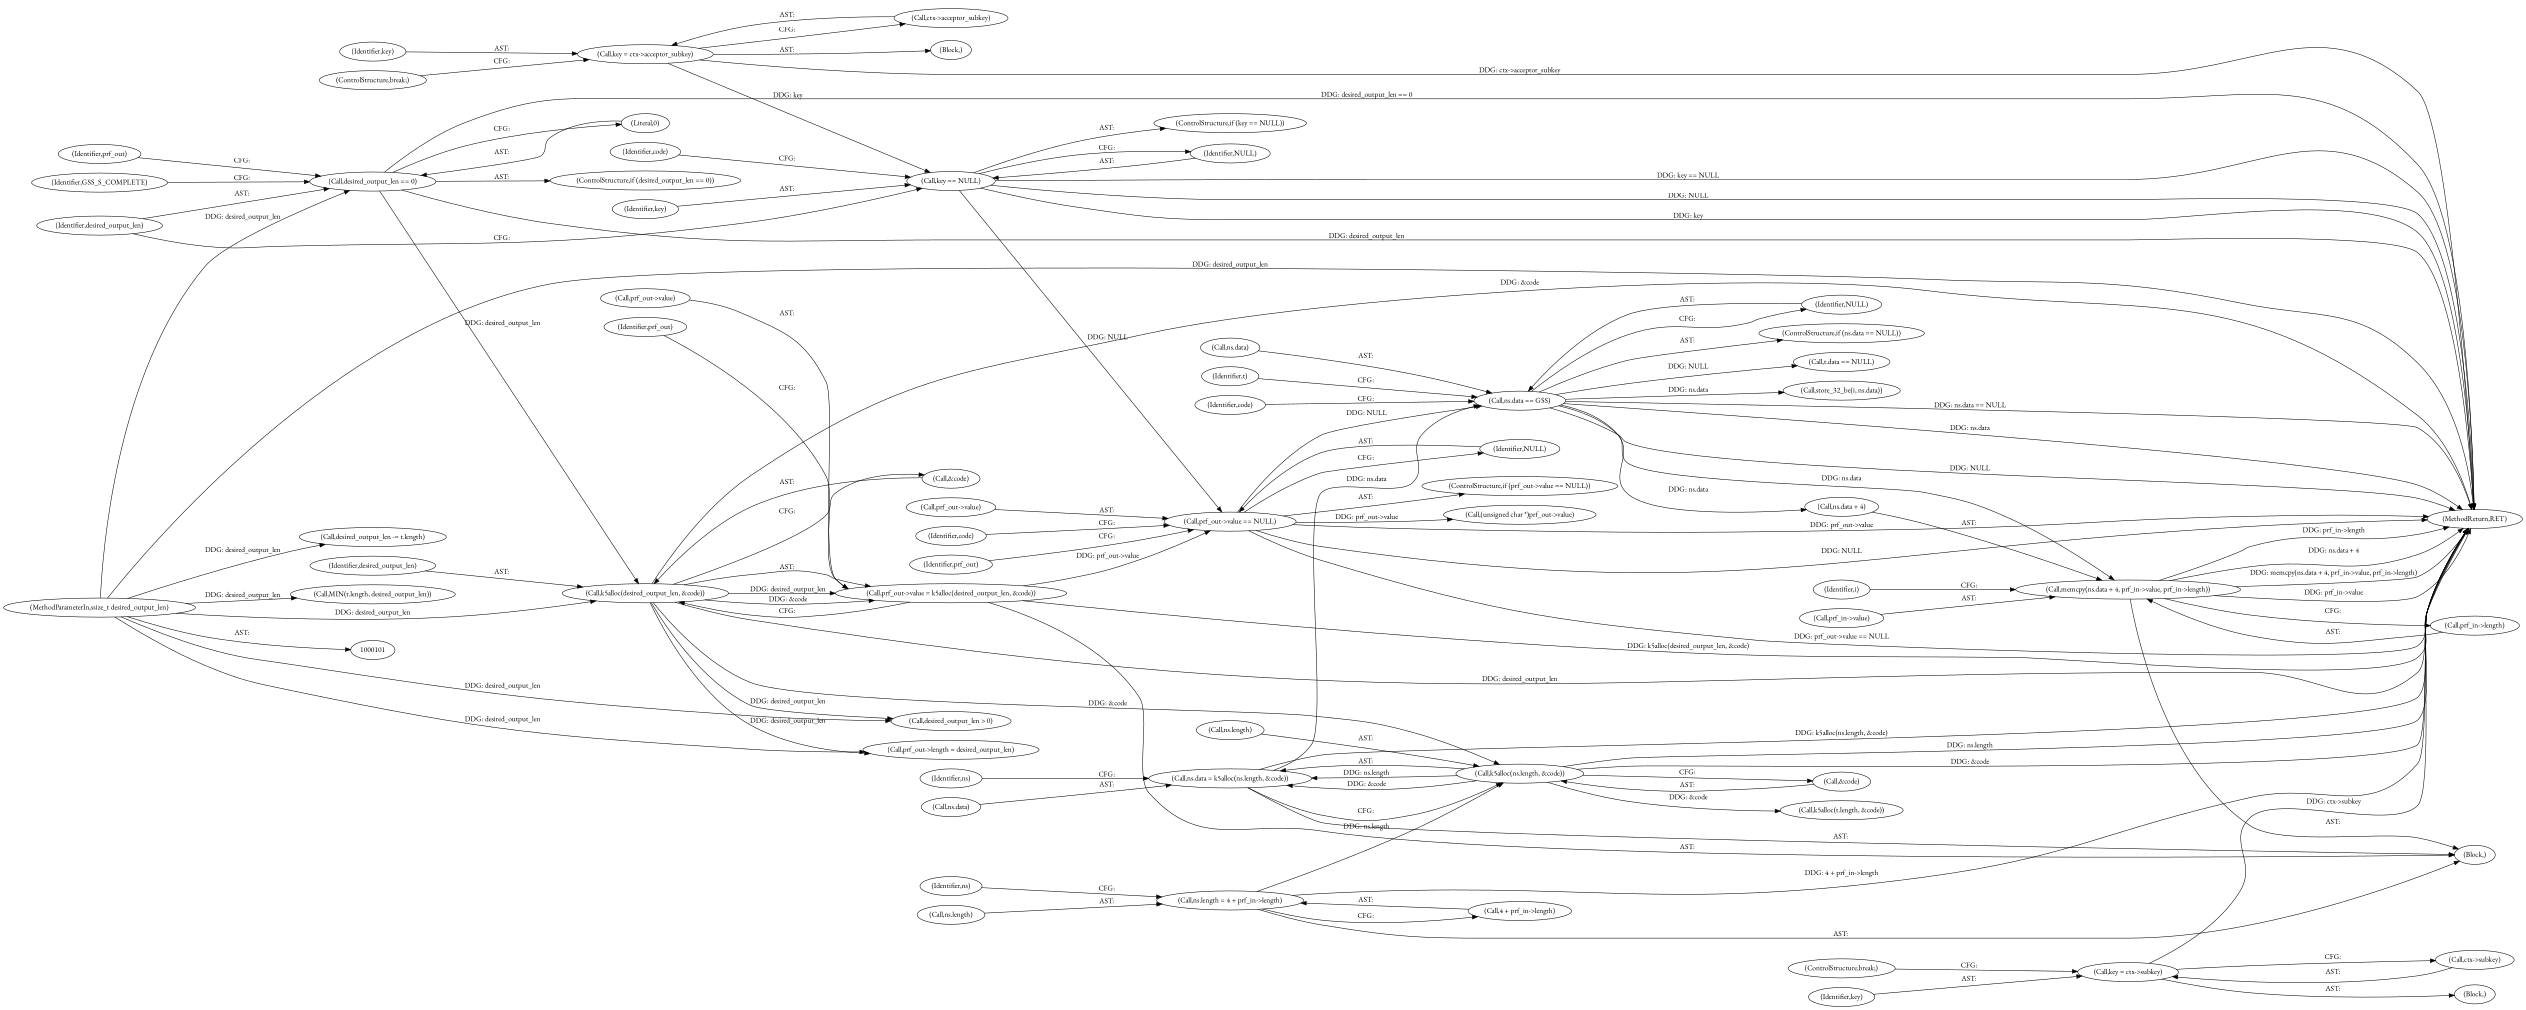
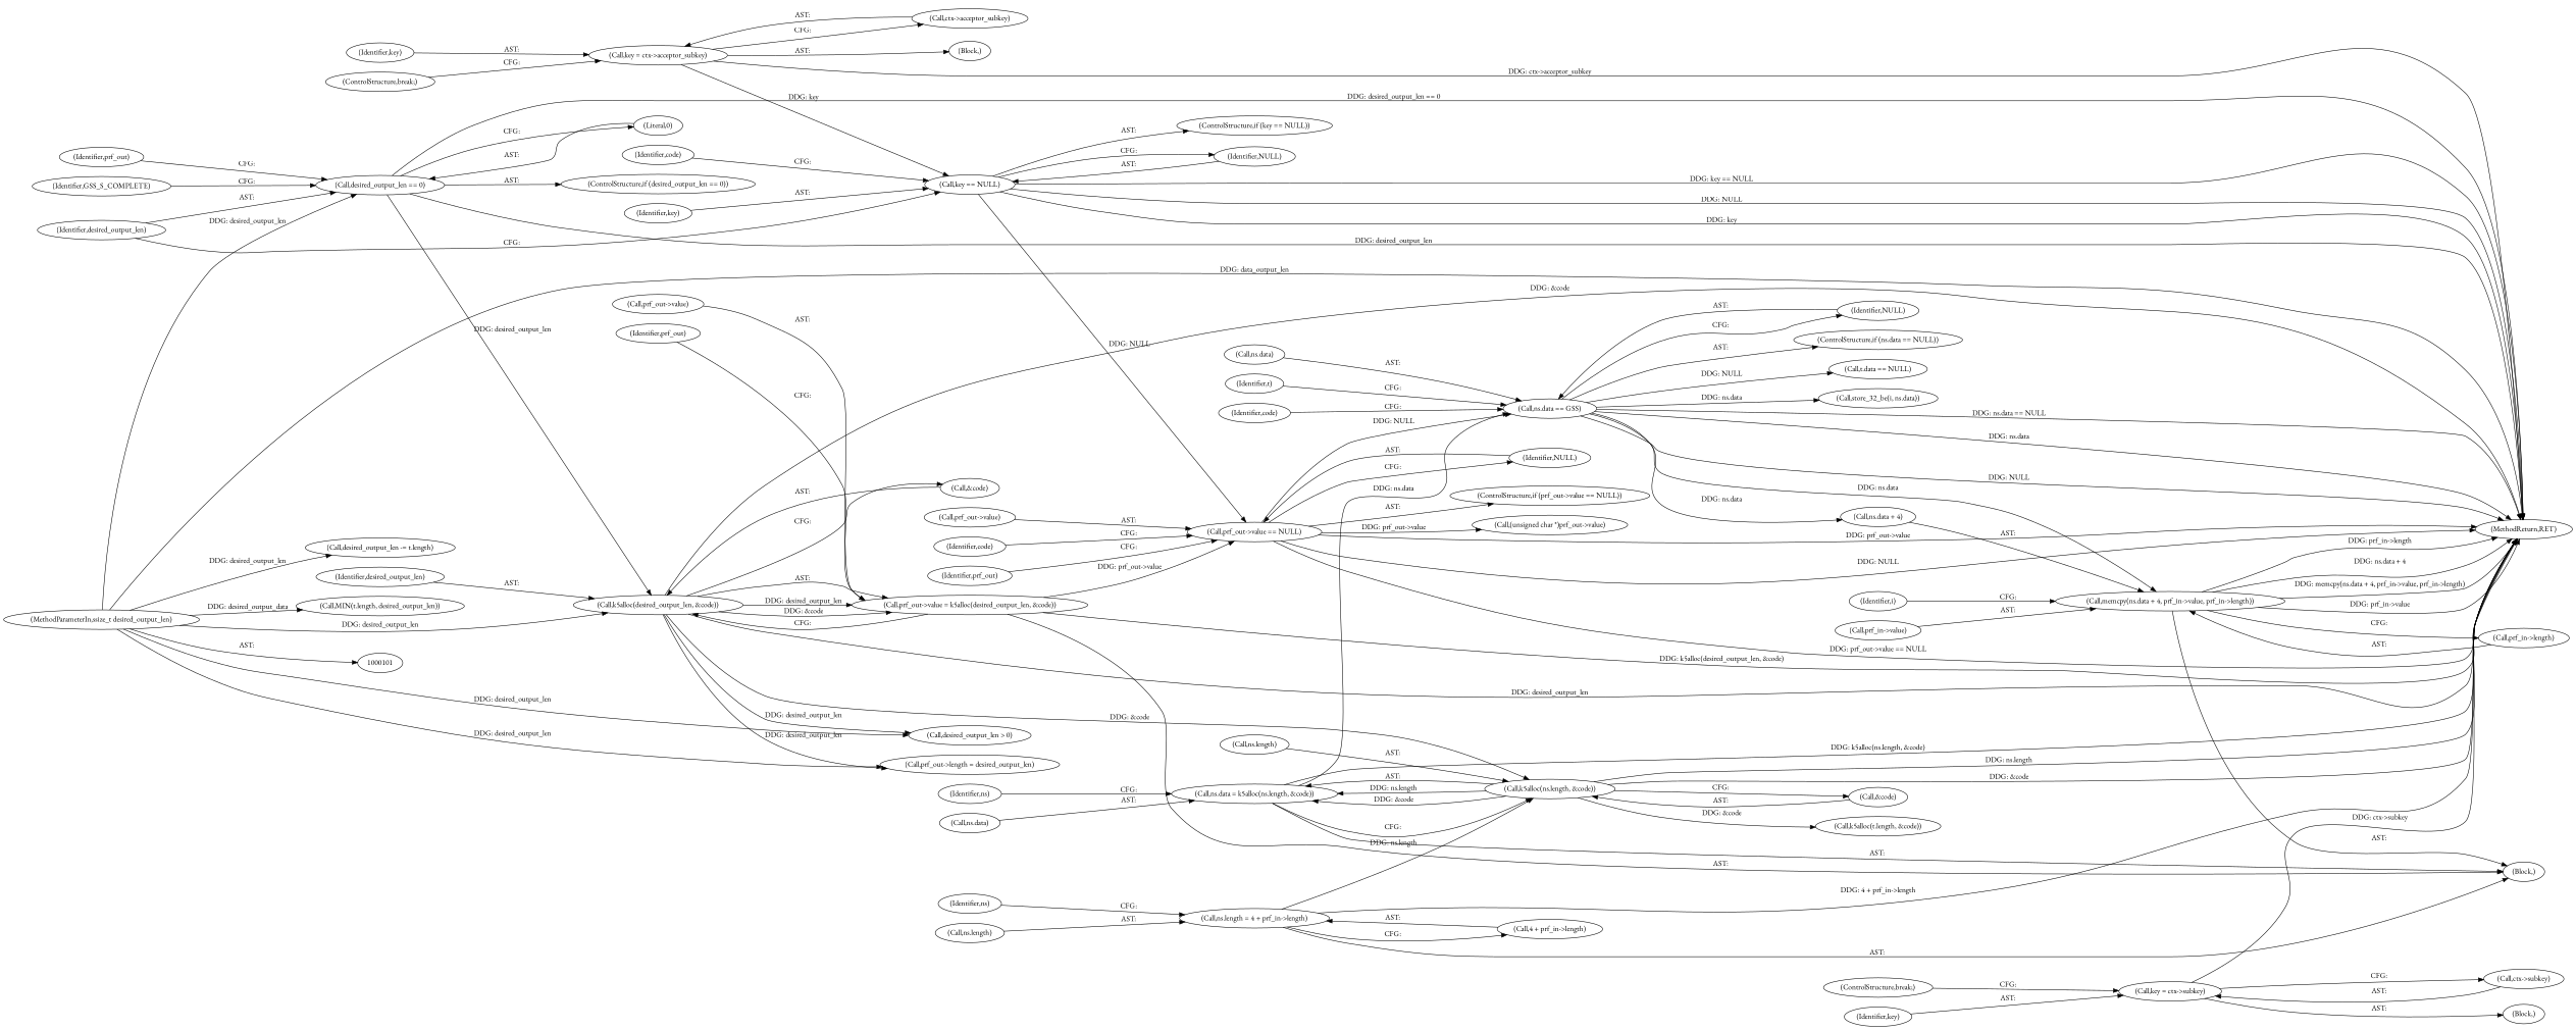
  digraph {
    fontname="EB Garamond"
    rankdir=LR
    node [fontname="EB Garamond"]
    edge [fontname="EB Garamond"]
    n1 [label="(Call,memcpy(ns.data + 4, prf_in->value, prf_in->length))"]
    n2 [label="(MethodReturn,RET)"]
    n3 [label="(Call,prf_in->length)"]
    n4 [label="(Block,)"]
    n5 [label="(Call,ns.data == GSS)"]
    n6 [label="(ControlStructure,if (ns.data == NULL))"]
    n7 [label="(Call,ns.data + 4)"]
    n8 [label="(Call,t.data == NULL)"]
    n9 [label="(Call,store_32_be(i, ns.data))"]
    n10 [label="(Identifier,NULL)"]
    n11 [label="(Call,ns.data = k5alloc(ns.length, &code))"]
    n12 [label="(Call,k5alloc(ns.length, &code))"]
    n13 [label="(Call,&code)"]
    n14 [label="(Call,k5alloc(t.length, &code))"]
    n15 [label="(Call,ns.length = 4 + prf_in->length)"]
    n16 [label="(Call,4 + prf_in->length)"]
    n17 [label="(Call,k5alloc(desired_output_len, &code))"]
    n18 [label="(Call,prf_out->value = k5alloc(desired_output_len, &code))"]
    n19 [label="(Call,prf_out->length = desired_output_len)"]
    n20 [label="(Call,&code)"]
    n21 [label="(Call,desired_output_len > 0)"]
    n22 [label="(Call,prf_out->value == NULL)"]
    n23 [label="(Call,desired_output_len == 0)"]
    n24 [label="(Literal,0)"]
    n25 [label="(ControlStructure,if (desired_output_len == 0))"]
    n26 [label="(MethodParameterIn,ssize_t desired_output_len)"]
    n27 [label="(Call,desired_output_len -= t.length)"]
    n28 [label="(Call,MIN(t.length, desired_output_len))"]
    1000101
    n30 [label="(Call,(unsigned char *)prf_out->value)"]
    n31 [label="(ControlStructure,if (prf_out->value == NULL))"]
    n32 [label="(Identifier,NULL)"]
    n33 [label="(Call,key == NULL)"]
    n34 [label="(Identifier,NULL)"]
    n35 [label="(ControlStructure,if (key == NULL))"]
    n36 [label="(Call,key = ctx->acceptor_subkey)"]
    n37 [label="(Call,ctx->acceptor_subkey)"]
    n38 [label="(Block,)"]
    n39 [label="(Call,key = ctx->subkey)"]
    n40 [label="(Block,)"]
    n41 [label="(Call,ctx->subkey)"]
    n42 [label="(Call,ns.data)"]
    n43 [label="(Identifier,ns)"]
    n44 [label="(Identifier,GSS_S_COMPLETE)"]
    n45 [label="(Identifier,desired_output_len)"]
    n46 [label="(Identifier,code)"]
    n47 [label="(Identifier,key)"]
    n48 [label="(Identifier,key)"]
    n49 [label="(Identifier,desired_output_len)"]
    n50 [label="(Call,prf_out->value)"]
    n51 [label="(Call,ns.length)"]
    n52 [label="(Identifier,i)"]
    n53 [label="(Identifier,code)"]
    n54 [label="(Identifier,ns)"]
    n55 [label="(Identifier,prf_out)"]
    n56 [label="(Call,ns.data)"]
    n57 [label="(Call,ns.length)"]
    n58 [label="(ControlStructure,break;)"]
    n59 [label="(Call,prf_out->value)"]
    n60 [label="(Call,prf_in->value)"]
    n61 [label="(Identifier,code)"]
    n62 [label="(Identifier,key)"]
    n63 [label="(Identifier,t)"]
    n64 [label="(Identifier,prf_out)"]
    n65 [label="(Identifier,prf_out)"]
    n66 [label="(ControlStructure,break;)"]
    n1 -> n2 [label="DDG: ns.data + 4"]
    n1 -> n2 [label="DDG: memcpy(ns.data + 4, prf_in->value, prf_in->length)"]
    n1 -> n2 [label="DDG: prf_in->value"]
    n1 -> n2 [label="DDG: prf_in->length"]
    n1 -> n3 [label="CFG: "]
    n1 -> n4 [label="AST: "]
    n3 -> n1 [label="AST: "]
    n5 -> n1 [label="DDG: ns.data"]
    n5 -> n2 [label="DDG: NULL"]
    n5 -> n2 [label="DDG: ns.data == NULL"]
    n5 -> n2 [label="DDG: ns.data"]
    n5 -> n6 [label="AST: "]
    n5 -> n7 [label="DDG: ns.data"]
    n5 -> n8 [label="DDG: NULL"]
    n5 -> n9 [label="DDG: ns.data"]
    n5 -> n10 [label="CFG: "]
    n7 -> n1 [label="AST: "]
    n10 -> n5 [label="AST: "]
    n11 -> n2 [label="DDG: k5alloc(ns.length, &code)"]
    n11 -> n4 [label="AST: "]
    n11 -> n5 [label="DDG: ns.data"]
    n11 -> n12 [label="CFG: "]
    n12 -> n2 [label="DDG: &code"]
    n12 -> n2 [label="DDG: ns.length"]
    n12 -> n11 [label="AST: "]
    n12 -> n11 [label="DDG: ns.length"]
    n12 -> n11 [label="DDG: &code"]
    n12 -> n13 [label="CFG: "]
    n12 -> n14 [label="DDG: &code"]
    n13 -> n12 [label="AST: "]
    n15 -> n2 [label="DDG: 4 + prf_in->length"]
    n15 -> n4 [label="AST: "]
    n15 -> n12 [label="DDG: ns.length"]
    n15 -> n16 [label="CFG: "]
    n16 -> n15 [label="AST: "]
    n17 -> n2 [label="DDG: desired_output_len"]
    n17 -> n2 [label="DDG: &code"]
    n17 -> n12 [label="DDG: &code"]
    n17 -> n18 [label="AST: "]
    n17 -> n18 [label="DDG: desired_output_len"]
    n17 -> n18 [label="DDG: &code"]
    n17 -> n19 [label="DDG: desired_output_len"]
    n17 -> n20 [label="CFG: "]
    n17 -> n21 [label="DDG: desired_output_len"]
    n18 -> n2 [label="DDG: k5alloc(desired_output_len, &code)"]
    n18 -> n4 [label="AST: "]
    n18 -> n17 [label="CFG: "]
    n18 -> n22 [label="DDG: prf_out->value"]
    n20 -> n17 [label="AST: "]
    n22 -> n2 [label="DDG: NULL"]
    n22 -> n2 [label="DDG: prf_out->value == NULL"]
    n22 -> n2 [label="DDG: prf_out->value"]
    n22 -> n5 [label="DDG: NULL"]
    n22 -> n30 [label="DDG: prf_out->value"]
    n22 -> n31 [label="AST: "]
    n22 -> n32 [label="CFG: "]
    n23 -> n2 [label="DDG: desired_output_len == 0"]
    n23 -> n2 [label="DDG: desired_output_len"]
    n23 -> n17 [label="DDG: desired_output_len"]
    n23 -> n24 [label="CFG: "]
    n23 -> n25 [label="AST: "]
    n24 -> n23 [label="AST: "]
-   n26 -> n2 [label="DDG: desired_output_len"]
+   n26 -> n2 [label="DDG: data_output_len"]
    n26 -> n17 [label="DDG: desired_output_len"]
    n26 -> n19 [label="DDG: desired_output_len"]
    n26 -> n21 [label="DDG: desired_output_len"]
    n26 -> n23 [label="DDG: desired_output_len"]
    n26 -> n27 [label="DDG: desired_output_len"]
-   n26 -> n28 [label="DDG: desired_output_len"]
+   n26 -> n28 [label="DDG: desired_output_data"]
    n26 -> 1000101 [label="AST: "]
    n32 -> n22 [label="AST: "]
    n33 -> n2 [label="DDG: key"]
    n33 -> n2 [label="DDG: key == NULL"]
    n33 -> n2 [label="DDG: NULL"]
    n33 -> n22 [label="DDG: NULL"]
    n33 -> n34 [label="CFG: "]
    n33 -> n35 [label="AST: "]
    n34 -> n33 [label="AST: "]
    n36 -> n2 [label="DDG: ctx->acceptor_subkey"]
    n36 -> n33 [label="DDG: key"]
    n36 -> n37 [label="CFG: "]
    n36 -> n38 [label="AST: "]
    n37 -> n36 [label="AST: "]
    n39 -> n2 [label="DDG: ctx->subkey"]
    n39 -> n40 [label="AST: "]
    n39 -> n41 [label="CFG: "]
    n41 -> n39 [label="AST: "]
    n42 -> n11 [label="AST: "]
    n43 -> n15 [label="CFG: "]
    n44 -> n23 [label="CFG: "]
    n45 -> n17 [label="AST: "]
    n46 -> n5 [label="CFG: "]
    n47 -> n39 [label="AST: "]
    n48 -> n33 [label="AST: "]
    n49 -> n23 [label="AST: "]
    n49 -> n33 [label="CFG: "]
    n50 -> n22 [label="AST: "]
    n51 -> n15 [label="AST: "]
    n52 -> n1 [label="CFG: "]
    n53 -> n22 [label="CFG: "]
    n54 -> n11 [label="CFG: "]
    n55 -> n18 [label="CFG: "]
    n56 -> n5 [label="AST: "]
    n57 -> n12 [label="AST: "]
    n58 -> n36 [label="CFG: "]
    n59 -> n18 [label="AST: "]
    n60 -> n1 [label="AST: "]
    n61 -> n33 [label="CFG: "]
    n62 -> n36 [label="AST: "]
    n63 -> n5 [label="CFG: "]
    n64 -> n23 [label="CFG: "]
    n65 -> n22 [label="CFG: "]
    n66 -> n39 [label="CFG: "]
  }
